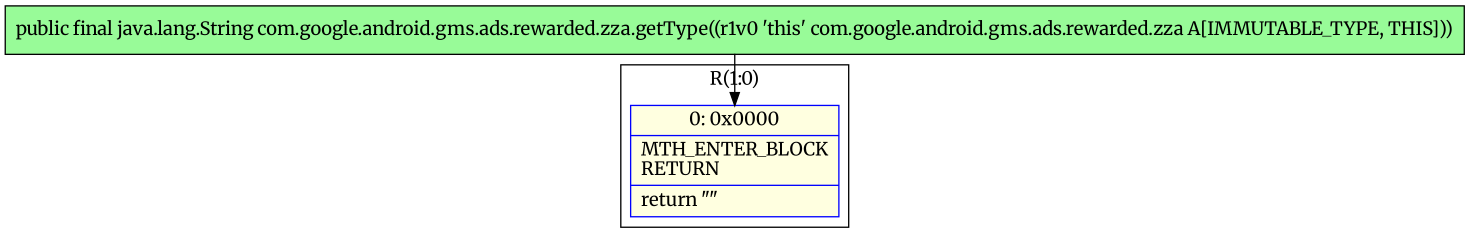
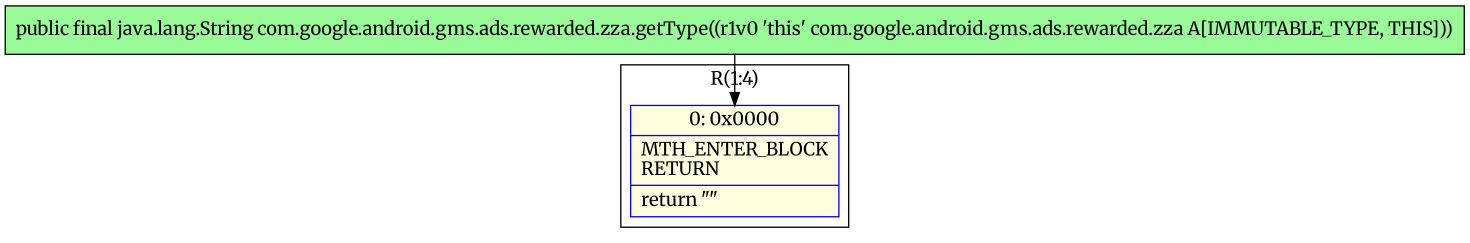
  digraph {
    fontname=Merriweather
    node [shape=record style=filled fontname=Merriweather]
    n1 [color=blue label="{0\:\ 0x0000|MTH_ENTER_BLOCK\lRETURN\l|return \"\"\l}" fillcolor=lightyellow]
    n2 [label="{public final java.lang.String com.google.android.gms.ads.rewarded.zza.getType((r1v0 'this' com.google.android.gms.ads.rewarded.zza A[IMMUTABLE_TYPE, THIS])) }" fillcolor=palegreen]
    subgraph cluster_1 {
-     label="R(1:0)"
+     label="R(1:4)"
      n1
    }
    n2 -> n1 [fontname=Merriweather]
  }
